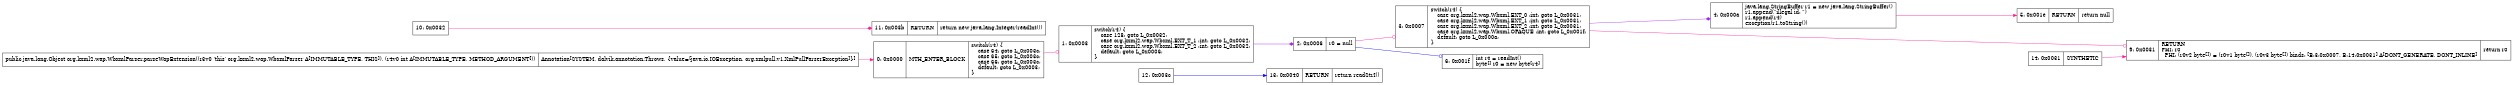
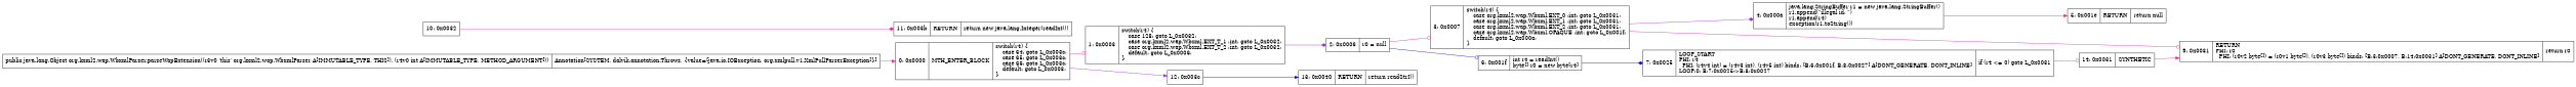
  digraph {
    rankdir=LR
    node [shape=record]
    edge [arrowhead=odot color=deeppink]
    n1 [label="{0\:\ 0x0000|MTH_ENTER_BLOCK\l|switch(r4) \{\l    case 64: goto L_0x003c;\l    case 65: goto L_0x003c;\l    case 66: goto L_0x003c;\l    default: goto L_0x0003;\l\}\l}"]
    n2 [label="{1\:\ 0x0003|switch(r4) \{\l    case 128: goto L_0x0032;\l    case org.kxml2.wap.Wbxml.EXT_T_1 :int: goto L_0x0032;\l    case org.kxml2.wap.Wbxml.EXT_T_2 :int: goto L_0x0032;\l    default: goto L_0x0006;\l\}\l}"]
    n3 [label="{12\:\ 0x003c}"]
    n4 [label="{2\:\ 0x0006|r0 = null\l}"]
    n5 [label="{13\:\ 0x0040|RETURN\l|return readStrI()\l}"]
    n6 [label="{3\:\ 0x0007|switch(r4) \{\l    case org.kxml2.wap.Wbxml.EXT_0 :int: goto L_0x0031;\l    case org.kxml2.wap.Wbxml.EXT_1 :int: goto L_0x0031;\l    case org.kxml2.wap.Wbxml.EXT_2 :int: goto L_0x0031;\l    case org.kxml2.wap.Wbxml.OPAQUE :int: goto L_0x001f;\l    default: goto L_0x000a;\l\}\l}"]
    n7 [label="{6\:\ 0x001f|int r4 = readInt()\lbyte[] r0 = new byte[r4]\l}"]
    n8 [label="{10\:\ 0x0032}"]
    n9 [label="{11\:\ 0x003b|RETURN\l|return new java.lang.Integer(readInt())\l}"]
    n10 [label="{4\:\ 0x000a|java.lang.StringBuffer r1 = new java.lang.StringBuffer()\lr1.append(\"illegal id: \")\lr1.append(r4)\lexception(r1.toString())\l}"]
    n11 [label="{9\:\ 0x0031|RETURN\lPHI: r0 \l  PHI: (r0v2 byte[]) = (r0v1 byte[]), (r0v3 byte[]) binds: [B:3:0x0007, B:14:0x0031] A[DONT_GENERATE, DONT_INLINE]\l|return r0\l}"]
    n12 [label="{5\:\ 0x001e|RETURN\l|return null\l}"]
+   n13 [label="{7\:\ 0x0025|LOOP_START\lPHI: r4 \l  PHI: (r4v4 int) = (r4v3 int), (r4v5 int) binds: [B:6:0x001f, B:8:0x0027] A[DONT_GENERATE, DONT_INLINE]\lLOOP:0: B:7:0x0025\-\>B:8:0x0027\l|if (r4 \<= 0) goto L_0x0031\l}"]
    n14 [label="{14\:\ 0x0031|SYNTHETIC\l}"]
    n15 [label="{public java.lang.Object org.kxml2.wap.WbxmlParser.parseWapExtension((r3v0 'this' org.kxml2.wap.WbxmlParser A[IMMUTABLE_TYPE, THIS]), (r4v0 int A[IMMUTABLE_TYPE, METHOD_ARGUMENT]))  | Annotation[SYSTEM, dalvik.annotation.Throws, \{value=[java.io.IOException, org.xmlpull.v1.XmlPullParserException]\}]\l}"]
    n1 -> n2
+   n1 -> n3 [arrowhead=normal color=purple]
    n2 -> n4 [arrowhead=diamond color=purple]
    n3 -> n5 [arrowhead=normal color=blue]
    n4 -> n6
    n4 -> n7 [color=blue]
    n6 -> n10 [arrowhead=diamond color=purple]
    n6 -> n11
+   n7 -> n13 [arrowhead=diamond color=blue]
    n8 -> n9 [arrowhead=diamond]
    n10 -> n12 [arrowhead=normal]
+   n13 -> n14
    n14 -> n11 [arrowhead=normal]
    n15 -> n1 [arrowhead=normal]
  }
